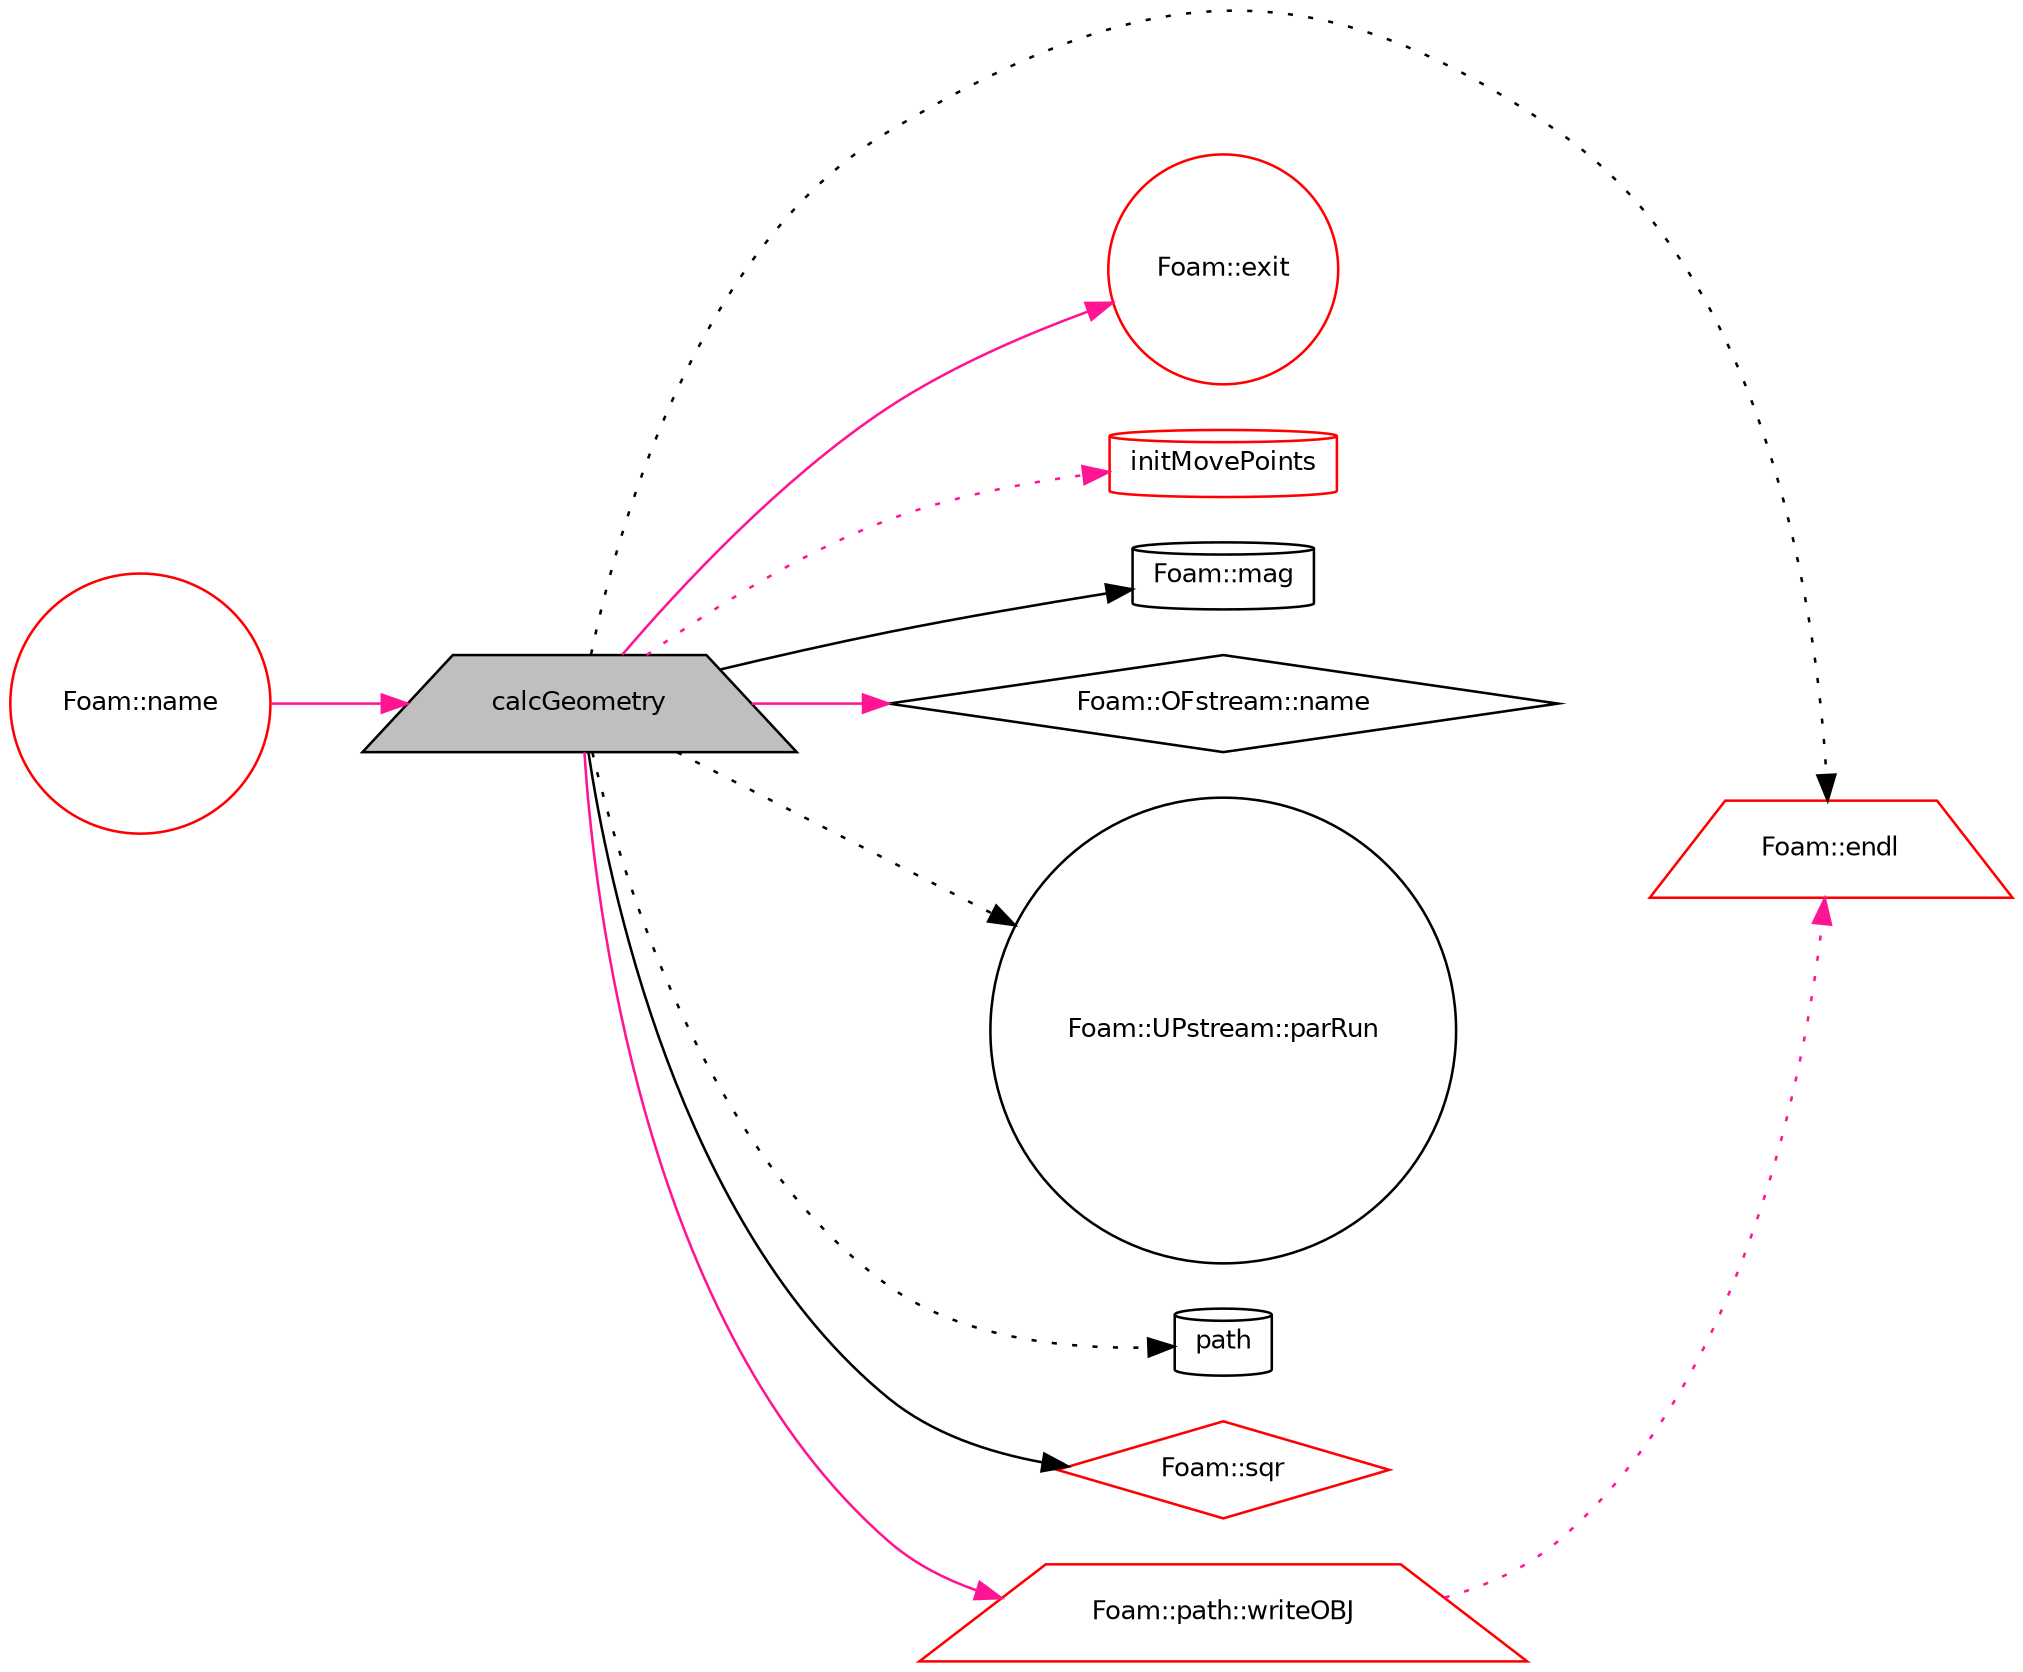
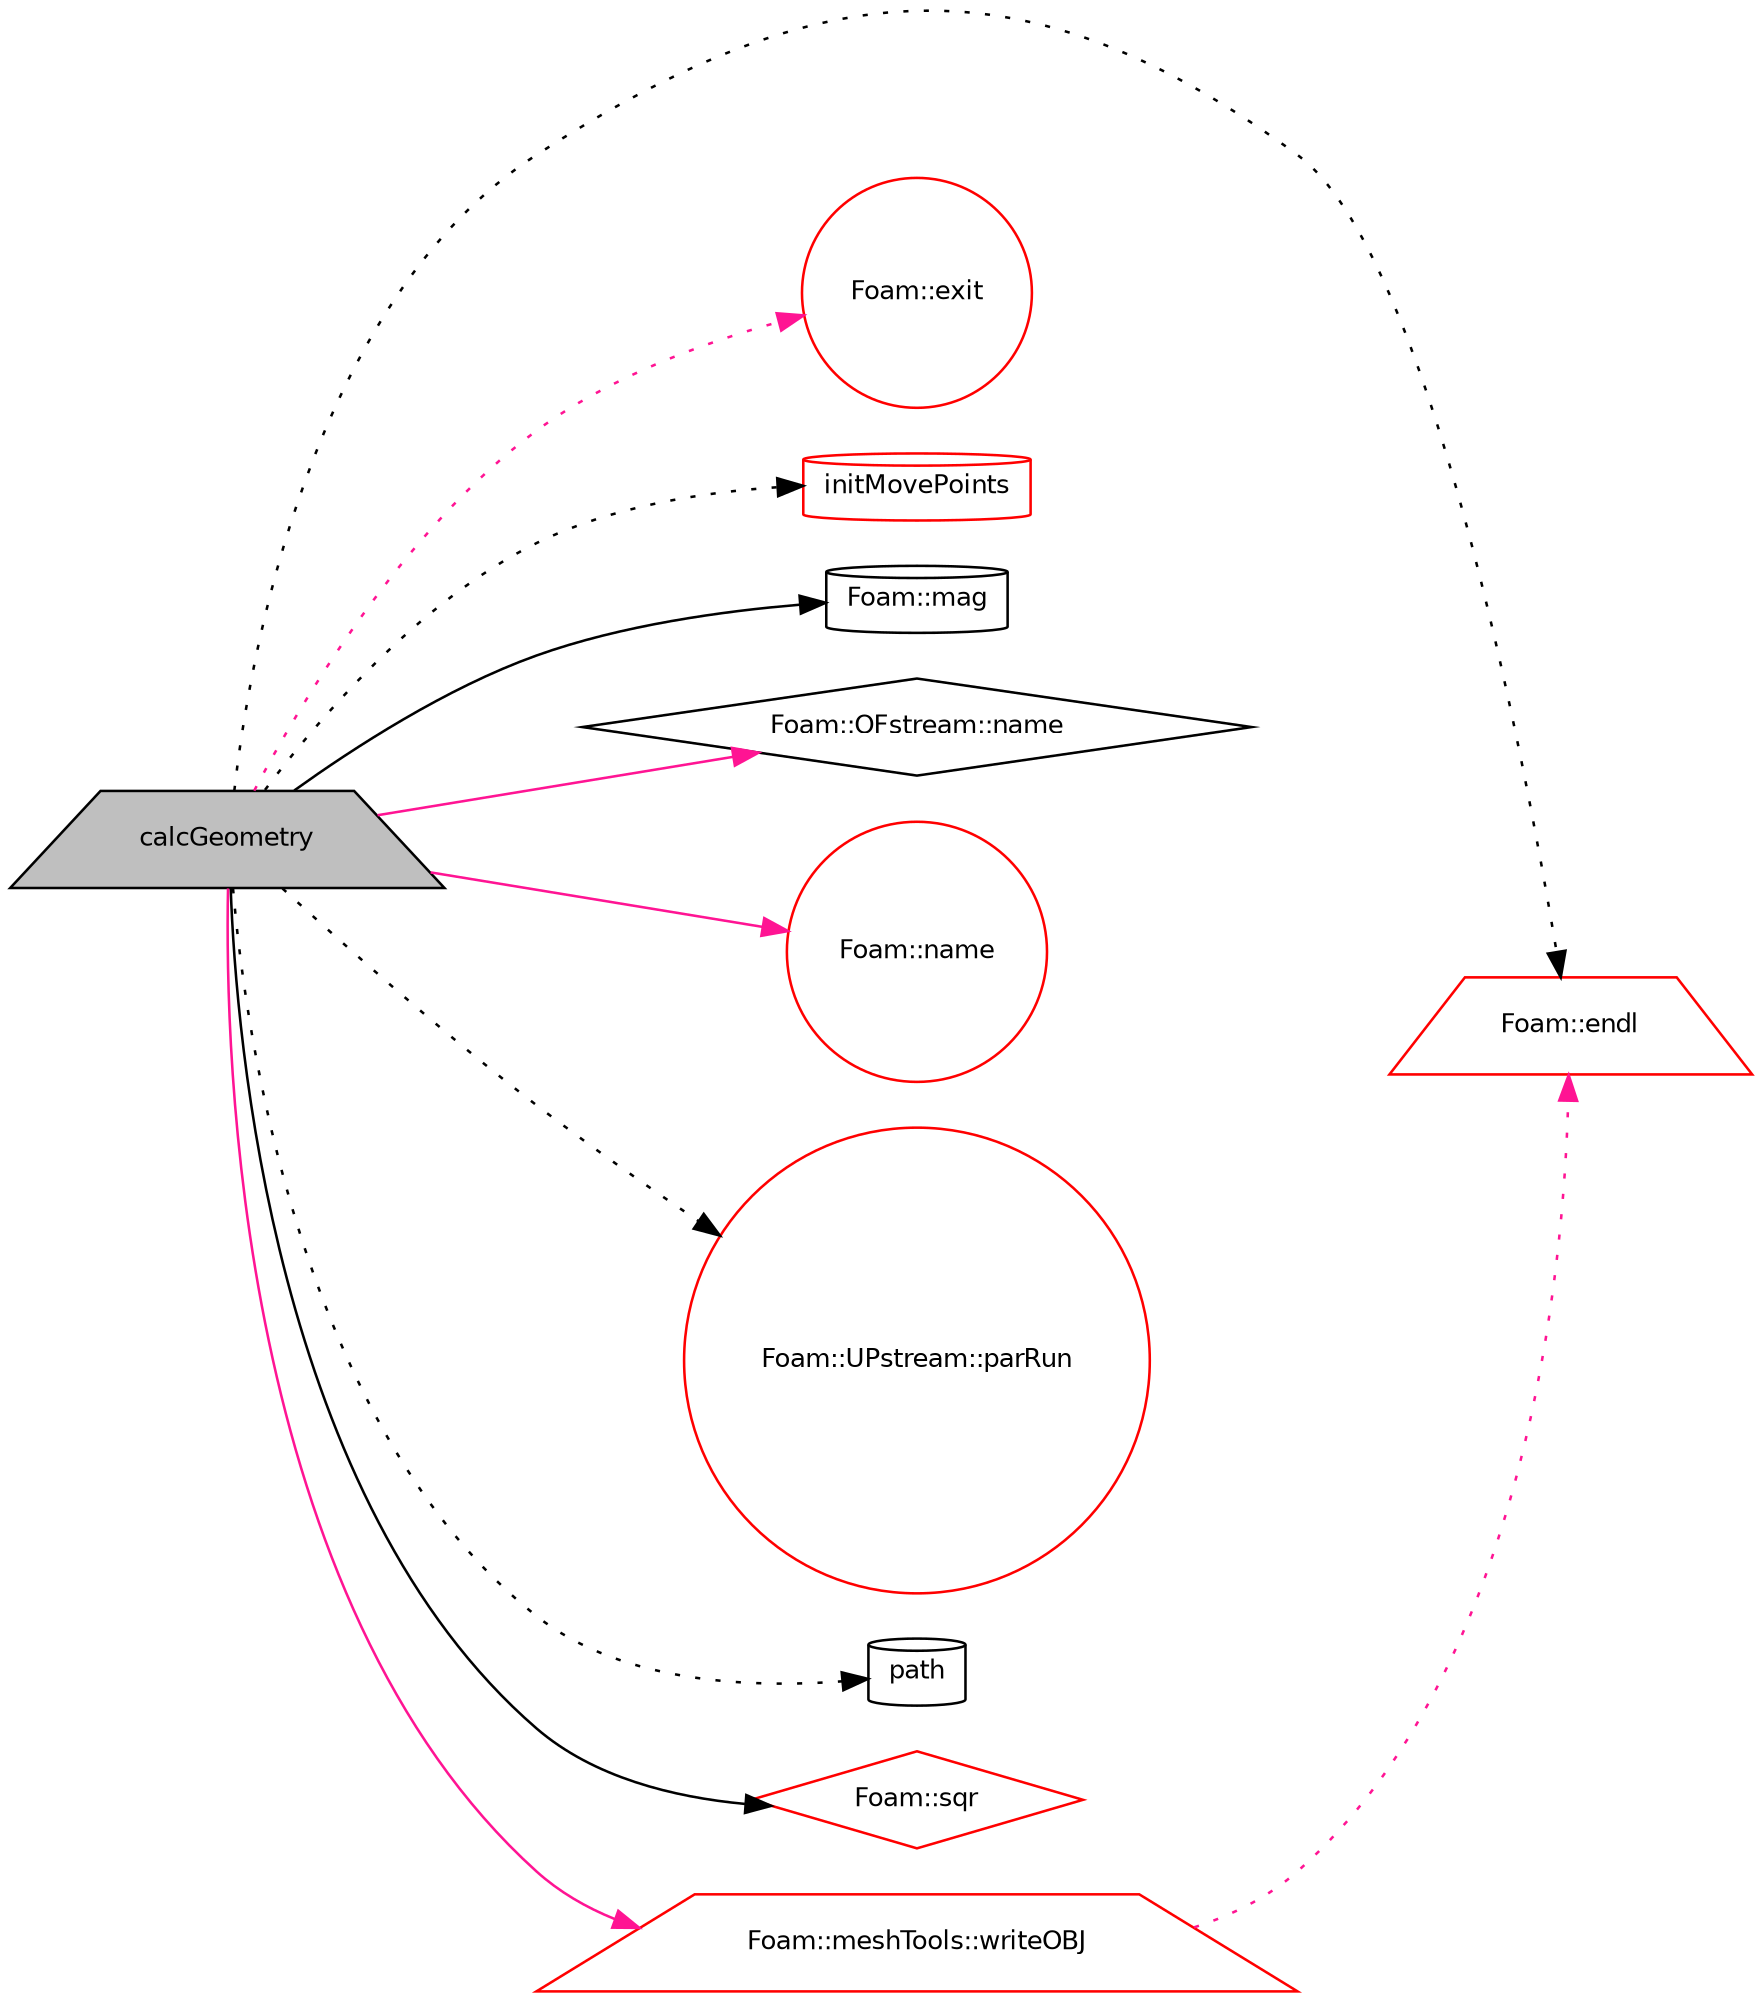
  digraph {
    rankdir=LR
    node [color=red fontname=Helvetica fontsize=10 shape=trapezium]
    edge [color=deeppink fontname=Helvetica fontsize=10 labelfontname=Helvetica labelfontsize=10 style=solid]
    n1 [color=black fillcolor=grey75 fontcolor=black height=0.2 label=calcGeometry style=filled width=0.4]
    n2 [height=0.2 label="Foam::endl" width=0.4]
    n3 [height=0.2 label="Foam::exit" shape=circle width=0.4]
    n4 [height=0.2 label=initMovePoints shape=cylinder width=0.4]
    n5 [color=black height=0.2 label="Foam::mag" shape=cylinder width=0.4]
    n6 [color=black height=0.2 label="Foam::OFstream::name" shape=diamond width=0.4]
    n7 [height=0.2 label="Foam::name" shape=circle width=0.4]
-   n8 [color=black height=0.2 label="Foam::UPstream::parRun" shape=circle width=0.4]
+   n8 [height=0.2 label="Foam::UPstream::parRun" shape=circle width=0.4]
    n9 [color=black height=0.2 label=path shape=cylinder width=0.4]
    n10 [height=0.2 label="Foam::sqr" shape=diamond width=0.4]
-   n11 [height=0.2 label="Foam::path::writeOBJ" width=0.4]
+   n11 [height=0.2 label="Foam::meshTools::writeOBJ" width=0.4]
    n1 -> n2 [color=black style=dotted]
-   n1 -> n3
-   n1 -> n4 [style=dotted]
+   n1 -> n3 [style=dotted]
+   n1 -> n4 [color=black style=dotted]
    n1 -> n5 [color=black]
    n1 -> n6
-   n7 -> n1
+   n1 -> n7
    n1 -> n8 [color=black style=dotted]
    n1 -> n9 [color=black style=dotted]
    n1 -> n10 [color=black]
    n1 -> n11
    n11 -> n2 [style=dotted]
  }
